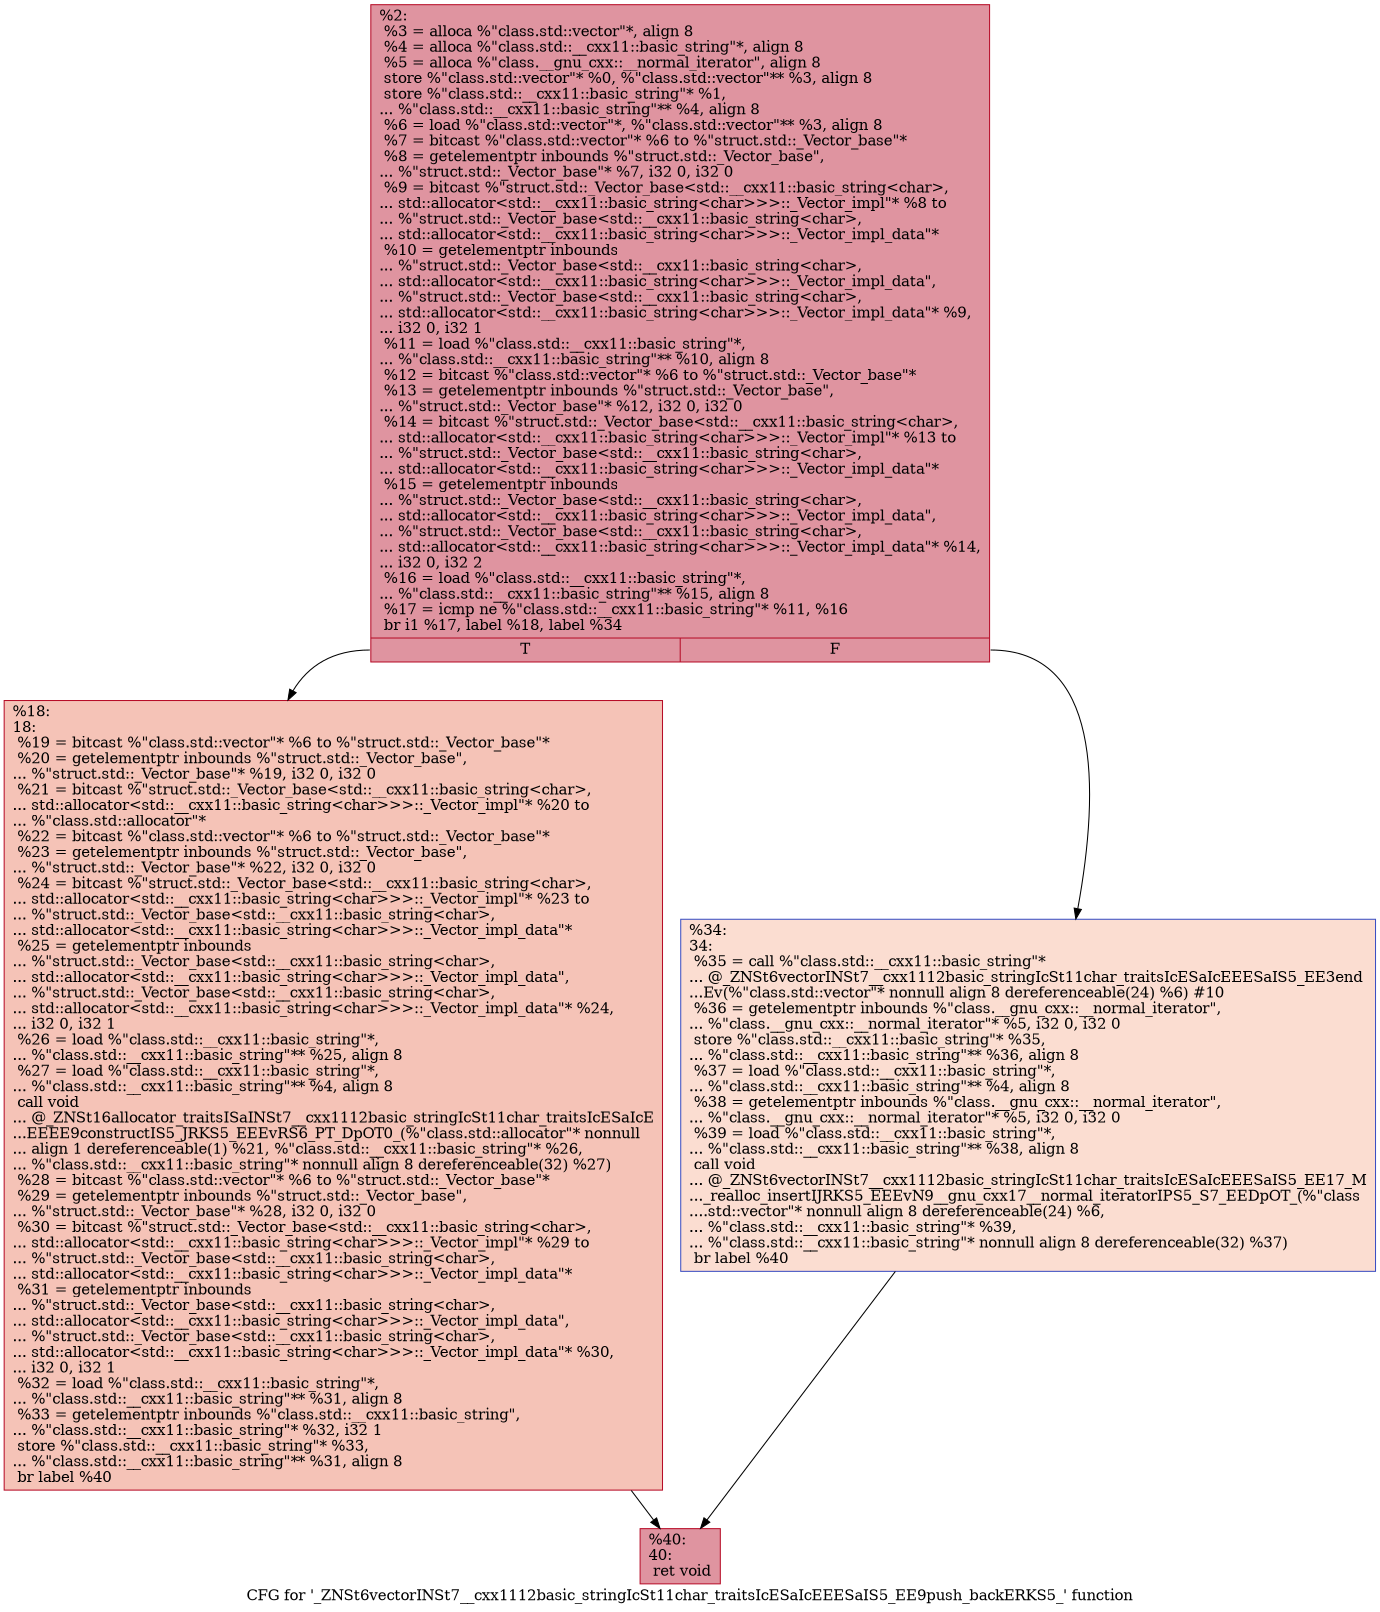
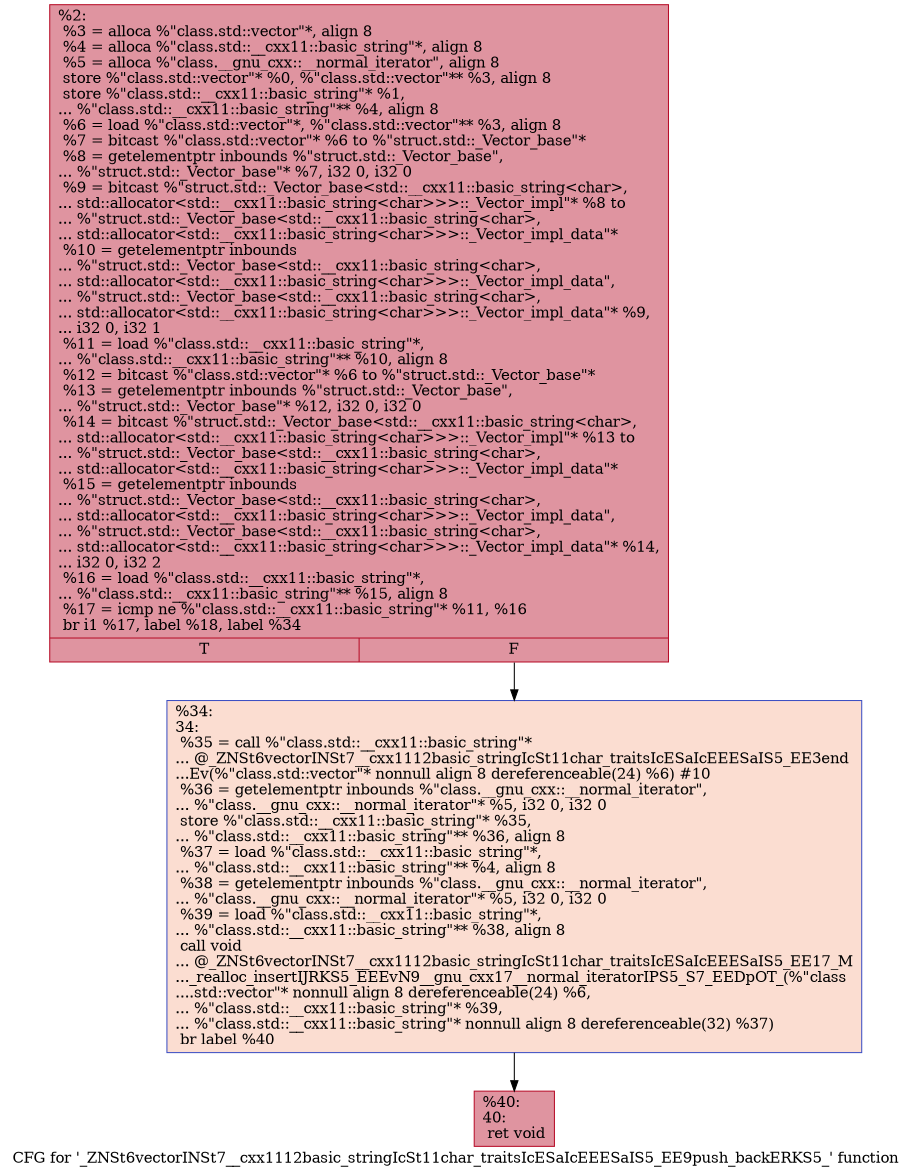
  digraph {
    label="CFG for '_ZNSt6vectorINSt7__cxx1112basic_stringIcSt11char_traitsIcESaIcEEESaIS5_EE9push_backERKS5_' function"
    node [color="#b70d28ff" fillcolor="#b70d2870" shape=record style=filled]
    n1 [label="{%2:\l  %3 = alloca %\"class.std::vector\"*, align 8\l  %4 = alloca %\"class.std::__cxx11::basic_string\"*, align 8\l  %5 = alloca %\"class.__gnu_cxx::__normal_iterator\", align 8\l  store %\"class.std::vector\"* %0, %\"class.std::vector\"** %3, align 8\l  store %\"class.std::__cxx11::basic_string\"* %1,\l... %\"class.std::__cxx11::basic_string\"** %4, align 8\l  %6 = load %\"class.std::vector\"*, %\"class.std::vector\"** %3, align 8\l  %7 = bitcast %\"class.std::vector\"* %6 to %\"struct.std::_Vector_base\"*\l  %8 = getelementptr inbounds %\"struct.std::_Vector_base\",\l... %\"struct.std::_Vector_base\"* %7, i32 0, i32 0\l  %9 = bitcast %\"struct.std::_Vector_base\<std::__cxx11::basic_string\<char\>,\l... std::allocator\<std::__cxx11::basic_string\<char\>\>\>::_Vector_impl\"* %8 to\l... %\"struct.std::_Vector_base\<std::__cxx11::basic_string\<char\>,\l... std::allocator\<std::__cxx11::basic_string\<char\>\>\>::_Vector_impl_data\"*\l  %10 = getelementptr inbounds\l... %\"struct.std::_Vector_base\<std::__cxx11::basic_string\<char\>,\l... std::allocator\<std::__cxx11::basic_string\<char\>\>\>::_Vector_impl_data\",\l... %\"struct.std::_Vector_base\<std::__cxx11::basic_string\<char\>,\l... std::allocator\<std::__cxx11::basic_string\<char\>\>\>::_Vector_impl_data\"* %9,\l... i32 0, i32 1\l  %11 = load %\"class.std::__cxx11::basic_string\"*,\l... %\"class.std::__cxx11::basic_string\"** %10, align 8\l  %12 = bitcast %\"class.std::vector\"* %6 to %\"struct.std::_Vector_base\"*\l  %13 = getelementptr inbounds %\"struct.std::_Vector_base\",\l... %\"struct.std::_Vector_base\"* %12, i32 0, i32 0\l  %14 = bitcast %\"struct.std::_Vector_base\<std::__cxx11::basic_string\<char\>,\l... std::allocator\<std::__cxx11::basic_string\<char\>\>\>::_Vector_impl\"* %13 to\l... %\"struct.std::_Vector_base\<std::__cxx11::basic_string\<char\>,\l... std::allocator\<std::__cxx11::basic_string\<char\>\>\>::_Vector_impl_data\"*\l  %15 = getelementptr inbounds\l... %\"struct.std::_Vector_base\<std::__cxx11::basic_string\<char\>,\l... std::allocator\<std::__cxx11::basic_string\<char\>\>\>::_Vector_impl_data\",\l... %\"struct.std::_Vector_base\<std::__cxx11::basic_string\<char\>,\l... std::allocator\<std::__cxx11::basic_string\<char\>\>\>::_Vector_impl_data\"* %14,\l... i32 0, i32 2\l  %16 = load %\"class.std::__cxx11::basic_string\"*,\l... %\"class.std::__cxx11::basic_string\"** %15, align 8\l  %17 = icmp ne %\"class.std::__cxx11::basic_string\"* %11, %16\l  br i1 %17, label %18, label %34\l|{<s0>T|<s1>F}}"]
-   n2 [fillcolor="#e8765c70" label="{%18:\l18:                                               \l  %19 = bitcast %\"class.std::vector\"* %6 to %\"struct.std::_Vector_base\"*\l  %20 = getelementptr inbounds %\"struct.std::_Vector_base\",\l... %\"struct.std::_Vector_base\"* %19, i32 0, i32 0\l  %21 = bitcast %\"struct.std::_Vector_base\<std::__cxx11::basic_string\<char\>,\l... std::allocator\<std::__cxx11::basic_string\<char\>\>\>::_Vector_impl\"* %20 to\l... %\"class.std::allocator\"*\l  %22 = bitcast %\"class.std::vector\"* %6 to %\"struct.std::_Vector_base\"*\l  %23 = getelementptr inbounds %\"struct.std::_Vector_base\",\l... %\"struct.std::_Vector_base\"* %22, i32 0, i32 0\l  %24 = bitcast %\"struct.std::_Vector_base\<std::__cxx11::basic_string\<char\>,\l... std::allocator\<std::__cxx11::basic_string\<char\>\>\>::_Vector_impl\"* %23 to\l... %\"struct.std::_Vector_base\<std::__cxx11::basic_string\<char\>,\l... std::allocator\<std::__cxx11::basic_string\<char\>\>\>::_Vector_impl_data\"*\l  %25 = getelementptr inbounds\l... %\"struct.std::_Vector_base\<std::__cxx11::basic_string\<char\>,\l... std::allocator\<std::__cxx11::basic_string\<char\>\>\>::_Vector_impl_data\",\l... %\"struct.std::_Vector_base\<std::__cxx11::basic_string\<char\>,\l... std::allocator\<std::__cxx11::basic_string\<char\>\>\>::_Vector_impl_data\"* %24,\l... i32 0, i32 1\l  %26 = load %\"class.std::__cxx11::basic_string\"*,\l... %\"class.std::__cxx11::basic_string\"** %25, align 8\l  %27 = load %\"class.std::__cxx11::basic_string\"*,\l... %\"class.std::__cxx11::basic_string\"** %4, align 8\l  call void\l... @_ZNSt16allocator_traitsISaINSt7__cxx1112basic_stringIcSt11char_traitsIcESaIcE\l...EEEE9constructIS5_JRKS5_EEEvRS6_PT_DpOT0_(%\"class.std::allocator\"* nonnull\l... align 1 dereferenceable(1) %21, %\"class.std::__cxx11::basic_string\"* %26,\l... %\"class.std::__cxx11::basic_string\"* nonnull align 8 dereferenceable(32) %27)\l  %28 = bitcast %\"class.std::vector\"* %6 to %\"struct.std::_Vector_base\"*\l  %29 = getelementptr inbounds %\"struct.std::_Vector_base\",\l... %\"struct.std::_Vector_base\"* %28, i32 0, i32 0\l  %30 = bitcast %\"struct.std::_Vector_base\<std::__cxx11::basic_string\<char\>,\l... std::allocator\<std::__cxx11::basic_string\<char\>\>\>::_Vector_impl\"* %29 to\l... %\"struct.std::_Vector_base\<std::__cxx11::basic_string\<char\>,\l... std::allocator\<std::__cxx11::basic_string\<char\>\>\>::_Vector_impl_data\"*\l  %31 = getelementptr inbounds\l... %\"struct.std::_Vector_base\<std::__cxx11::basic_string\<char\>,\l... std::allocator\<std::__cxx11::basic_string\<char\>\>\>::_Vector_impl_data\",\l... %\"struct.std::_Vector_base\<std::__cxx11::basic_string\<char\>,\l... std::allocator\<std::__cxx11::basic_string\<char\>\>\>::_Vector_impl_data\"* %30,\l... i32 0, i32 1\l  %32 = load %\"class.std::__cxx11::basic_string\"*,\l... %\"class.std::__cxx11::basic_string\"** %31, align 8\l  %33 = getelementptr inbounds %\"class.std::__cxx11::basic_string\",\l... %\"class.std::__cxx11::basic_string\"* %32, i32 1\l  store %\"class.std::__cxx11::basic_string\"* %33,\l... %\"class.std::__cxx11::basic_string\"** %31, align 8\l  br label %40\l}"]
    n3 [color="#3d50c3ff" fillcolor="#f7b39670" label="{%34:\l34:                                               \l  %35 = call %\"class.std::__cxx11::basic_string\"*\l... @_ZNSt6vectorINSt7__cxx1112basic_stringIcSt11char_traitsIcESaIcEEESaIS5_EE3end\l...Ev(%\"class.std::vector\"* nonnull align 8 dereferenceable(24) %6) #10\l  %36 = getelementptr inbounds %\"class.__gnu_cxx::__normal_iterator\",\l... %\"class.__gnu_cxx::__normal_iterator\"* %5, i32 0, i32 0\l  store %\"class.std::__cxx11::basic_string\"* %35,\l... %\"class.std::__cxx11::basic_string\"** %36, align 8\l  %37 = load %\"class.std::__cxx11::basic_string\"*,\l... %\"class.std::__cxx11::basic_string\"** %4, align 8\l  %38 = getelementptr inbounds %\"class.__gnu_cxx::__normal_iterator\",\l... %\"class.__gnu_cxx::__normal_iterator\"* %5, i32 0, i32 0\l  %39 = load %\"class.std::__cxx11::basic_string\"*,\l... %\"class.std::__cxx11::basic_string\"** %38, align 8\l  call void\l... @_ZNSt6vectorINSt7__cxx1112basic_stringIcSt11char_traitsIcESaIcEEESaIS5_EE17_M\l..._realloc_insertIJRKS5_EEEvN9__gnu_cxx17__normal_iteratorIPS5_S7_EEDpOT_(%\"class\l....std::vector\"* nonnull align 8 dereferenceable(24) %6,\l... %\"class.std::__cxx11::basic_string\"* %39,\l... %\"class.std::__cxx11::basic_string\"* nonnull align 8 dereferenceable(32) %37)\l  br label %40\l}"]
    n4 [label="{%40:\l40:                                               \l  ret void\l}"]
-   n1 -> n2 [tailport=s0]
    n1 -> n3 [tailport=s1]
-   n2 -> n4
    n3 -> n4
  }
